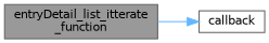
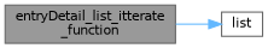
  digraph {
    rankdir=LR
    node [fontname=Helvetica fontsize=10 shape=box style=filled]
    n1 [color=gray40 fillcolor=grey60 fontcolor=black height=0.2 label="entryDetail_list_itterate\l_function" width=0.4]
-   n2 [color=grey40 fillcolor=white height=0.2 label=callback width=0.4]
+   n2 [color=grey40 fillcolor=white height=0.2 label=list width=0.4]
    n1 -> n2 [color=steelblue1 fontname=Helvetica fontsize=10 labelfontname=Helvetica labelfontsize=10 style=solid]
  }
